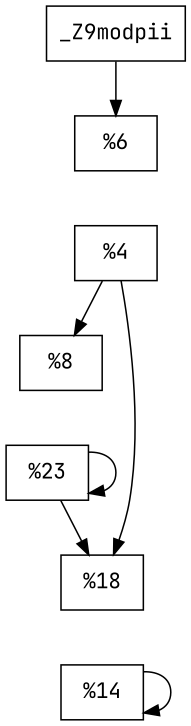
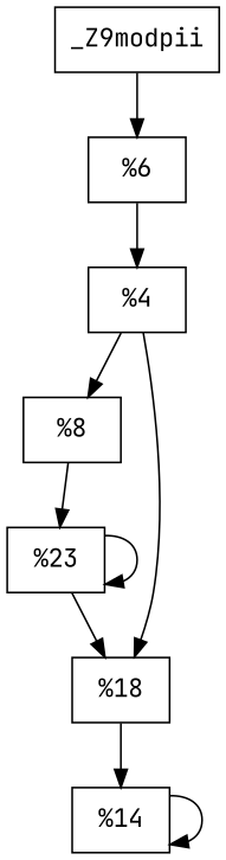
  digraph {
    fontname="JetBrains Mono"
    node [fontname="JetBrains Mono" shape=box]
    edge [fontname="JetBrains Mono"]
    n1 [label=_Z9modpii]
    n2 [label="%6"]
    n3 [label="%4"]
    n4 [label="%8"]
    n5 [label="%18"]
    n6 [label="%23"]
    n7 [label="%14"]
    n1 -> n2
+   n2 -> n3
    n3 -> n4
    n3 -> n5
+   n4 -> n6
+   n5 -> n7
    n6 -> n5
    n6 -> n6
    n7 -> n7
  }
